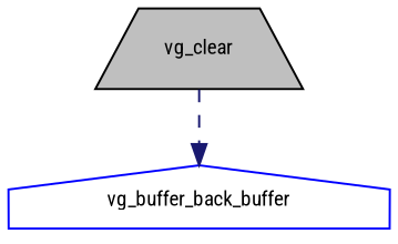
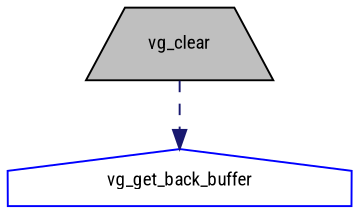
  digraph {
    rankdir=TB
    fontname="Roboto Condensed"
    node [fontname="Roboto Condensed" fontsize=10 style=filled]
    n1 [color=black fillcolor=grey75 fontcolor=black height=0.2 label=vg_clear shape=trapezium width=0.4]
-   n2 [color=blue fillcolor=white height=0.2 label=vg_buffer_back_buffer shape=house width=0.4]
+   n2 [color=blue fillcolor=white height=0.2 label=vg_get_back_buffer shape=house width=0.4]
    n1 -> n2 [color=midnightblue fontname="Roboto Condensed" fontsize=10 labelfontname=Helvetica labelfontsize=10 style=dashed]
  }
